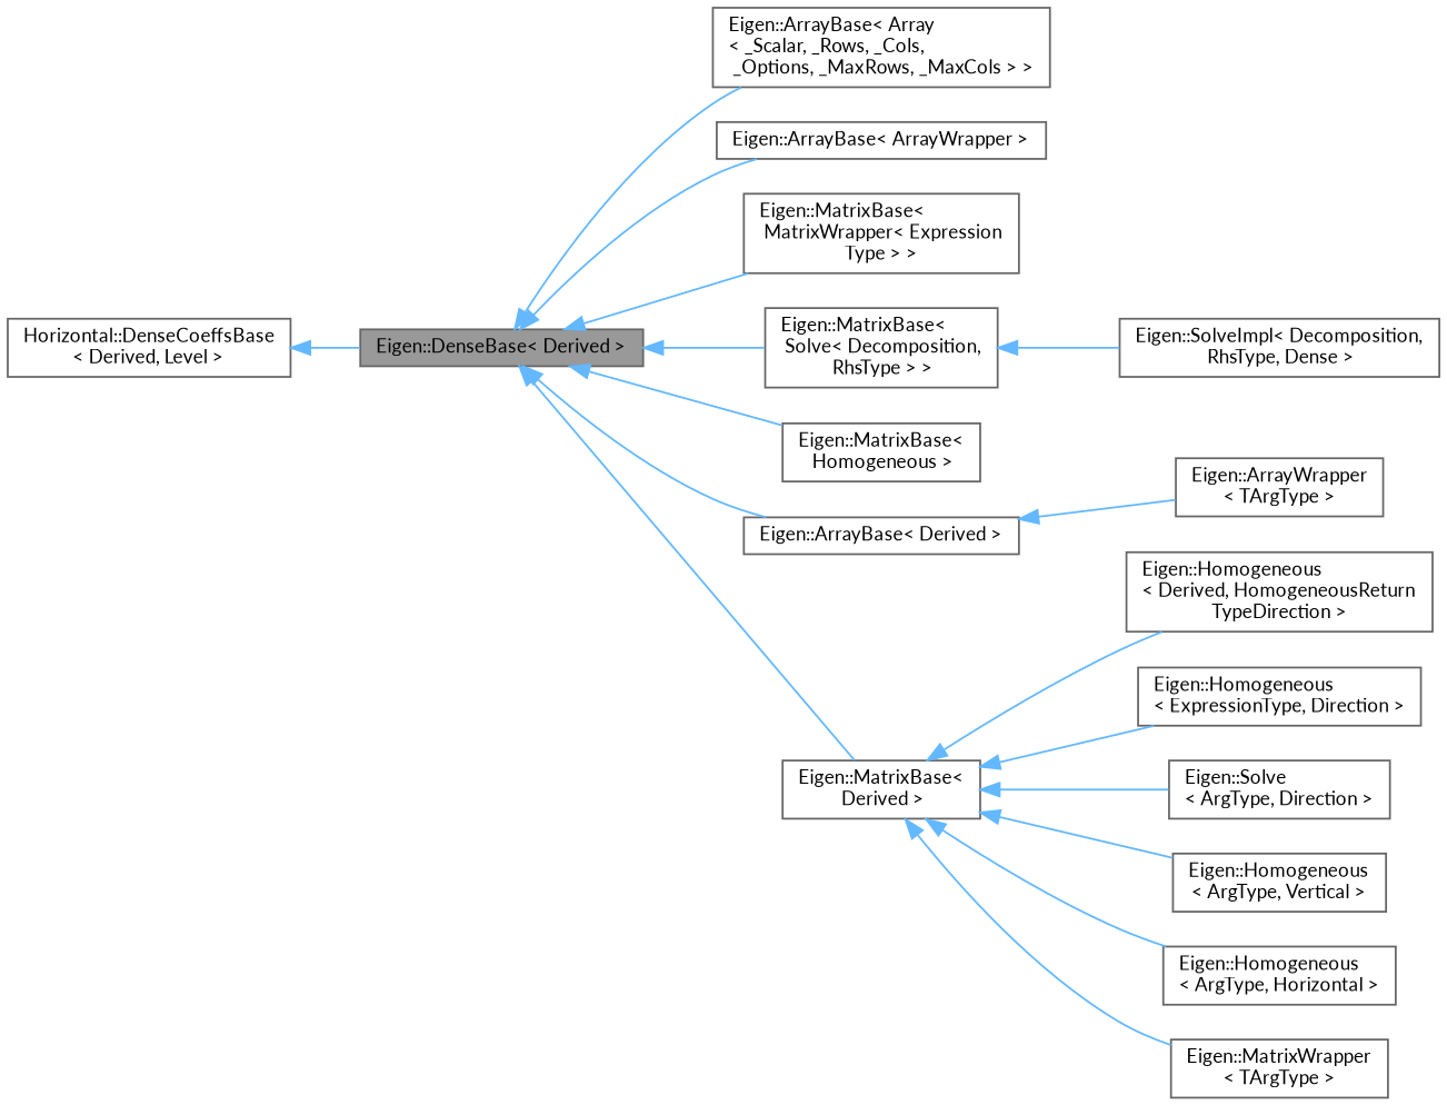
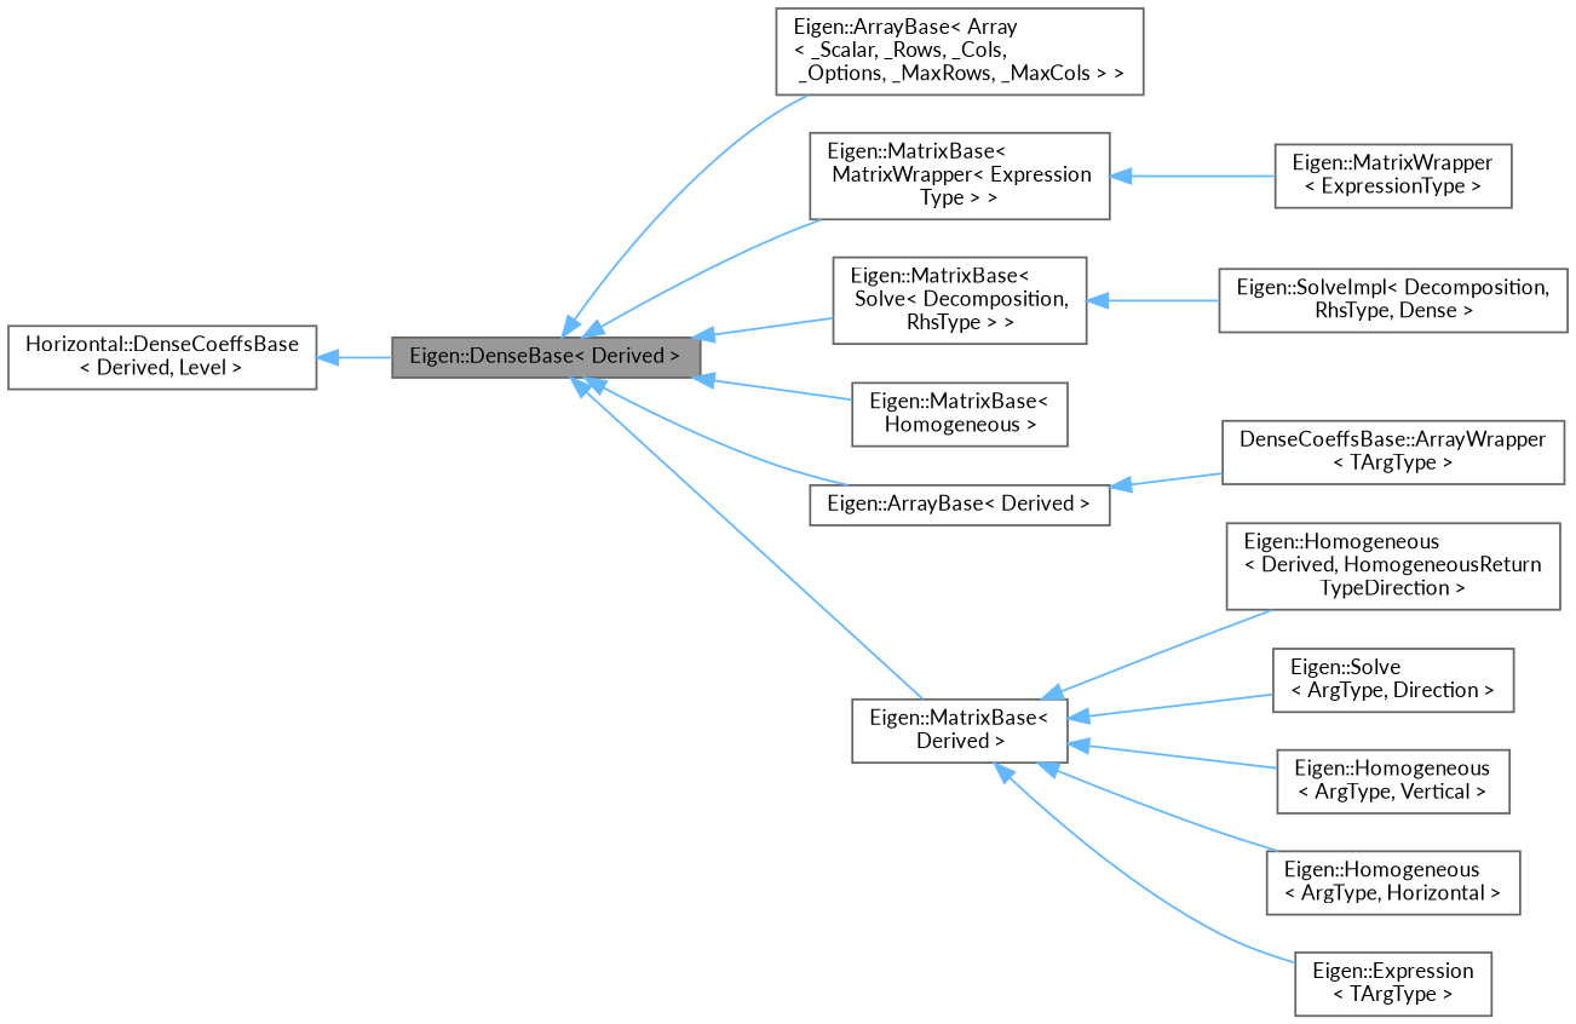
  digraph {
    fontname=Lato
    rankdir=LR
    node [color=gray40 fillcolor=white fontname=Lato fontsize=10 shape=box style=filled]
    edge [color=steelblue1 dir=back fontname=Lato fontsize=10 labelfontname=Helvetica labelfontsize=10 style=solid]
    n1 [fillcolor=grey60 fontcolor=black height=0.2 label="Eigen::DenseBase\< Derived \>" width=0.4]
    n2 [height=0.2 label="Eigen::ArrayBase\< Array\l\< _Scalar, _Rows, _Cols,\l _Options, _MaxRows, _MaxCols \> \>" width=0.4]
-   n3 [height=0.2 label="Eigen::ArrayBase\< ArrayWrapper \>" width=0.4]
    n4 [height=0.2 label="Eigen::MatrixBase\<\l MatrixWrapper\< Expression\lType \> \>" width=0.4]
    n5 [height=0.2 label="Eigen::MatrixBase\<\l Solve\< Decomposition,\l RhsType \> \>" width=0.4]
    n6 [height=0.2 label="Eigen::MatrixBase\<\l Homogeneous \>" width=0.4]
    n7 [height=0.2 label="Eigen::ArrayBase\< Derived \>" width=0.4]
    n8 [height=0.2 label="Eigen::MatrixBase\<\l Derived \>" width=0.4]
+   n9 [height=0.2 label="Eigen::MatrixWrapper\l\< ExpressionType \>" width=0.4]
    n10 [height=0.2 label="Eigen::SolveImpl\< Decomposition,\l RhsType, Dense \>" width=0.4]
-   n11 [height=0.2 label="Eigen::ArrayWrapper\l\< TArgType \>" width=0.4]
+   n11 [height=0.2 label="DenseCoeffsBase::ArrayWrapper\l\< TArgType \>" width=0.4]
    n12 [height=0.2 label="Eigen::Homogeneous\l\< Derived, HomogeneousReturn\lTypeDirection \>" width=0.4]
-   n13 [height=0.2 label="Eigen::Homogeneous\l\< ExpressionType, Direction \>" width=0.4]
    n14 [height=0.2 label="Eigen::Solve\l\< ArgType, Direction \>" width=0.4]
    n15 [height=0.2 label="Eigen::Homogeneous\l\< ArgType, Vertical \>" width=0.4]
    n16 [height=0.2 label="Eigen::Homogeneous\l\< ArgType, Horizontal \>" width=0.4]
-   n17 [height=0.2 label="Eigen::MatrixWrapper\l\< TArgType \>" width=0.4]
+   n17 [height=0.2 label="Eigen::Expression\l\< TArgType \>" width=0.4]
    n18 [height=0.2 label="Horizontal::DenseCoeffsBase\l\< Derived, Level \>" width=0.4]
    n1 -> n2
-   n1 -> n3
    n1 -> n4
    n1 -> n5
    n1 -> n6
    n1 -> n7
    n1 -> n8
+   n4 -> n9
    n5 -> n10
    n7 -> n11
    n8 -> n12
-   n8 -> n13
    n8 -> n14
    n8 -> n15
    n8 -> n16
    n8 -> n17
    n18 -> n1
  }
